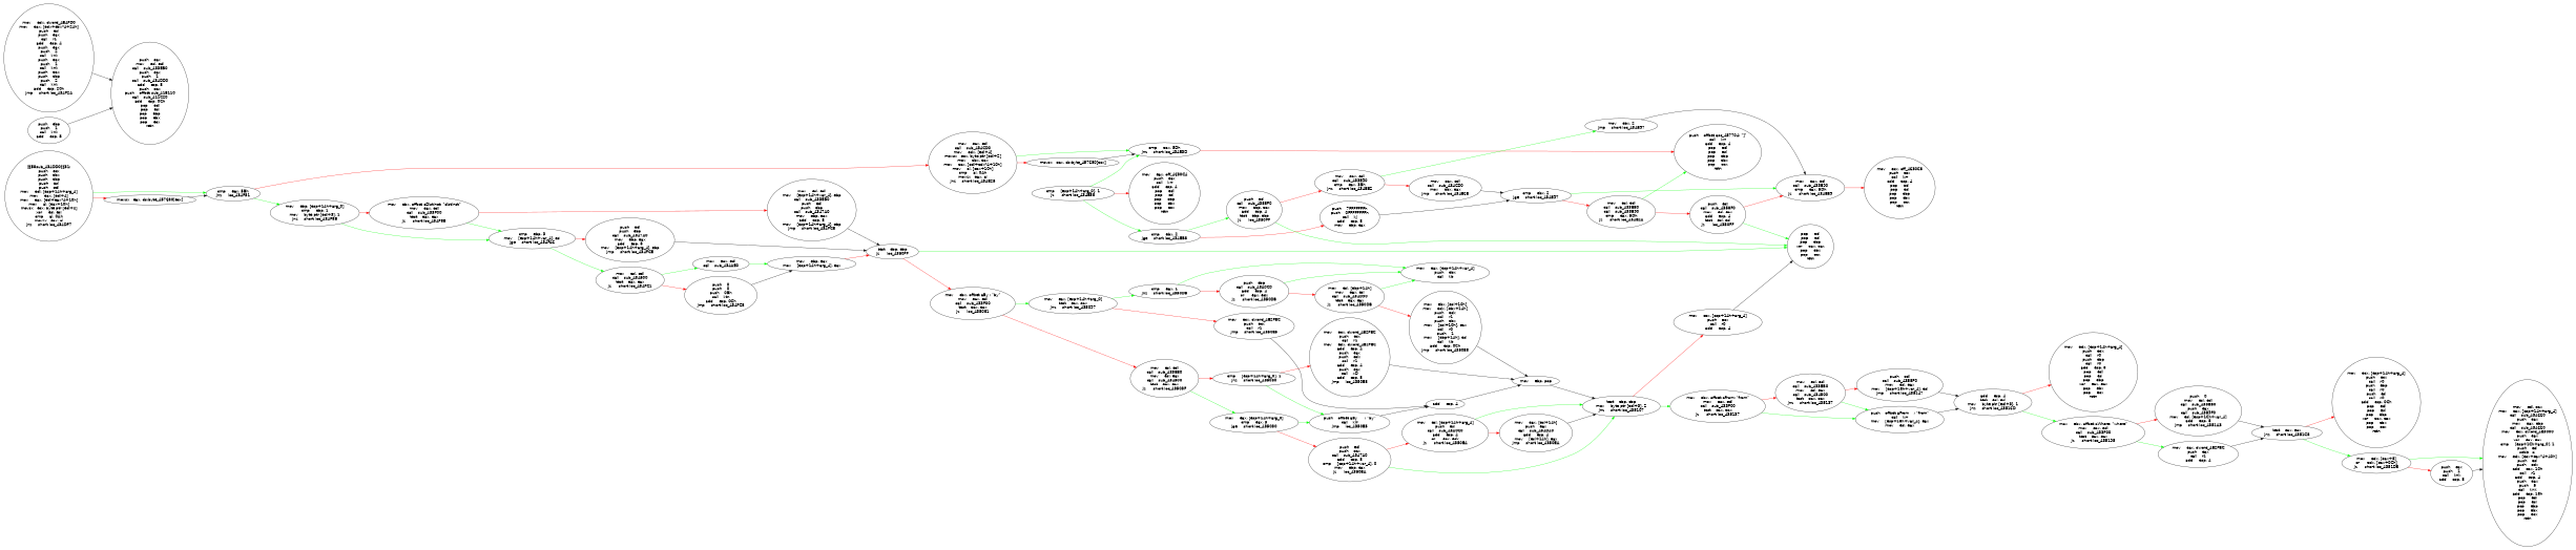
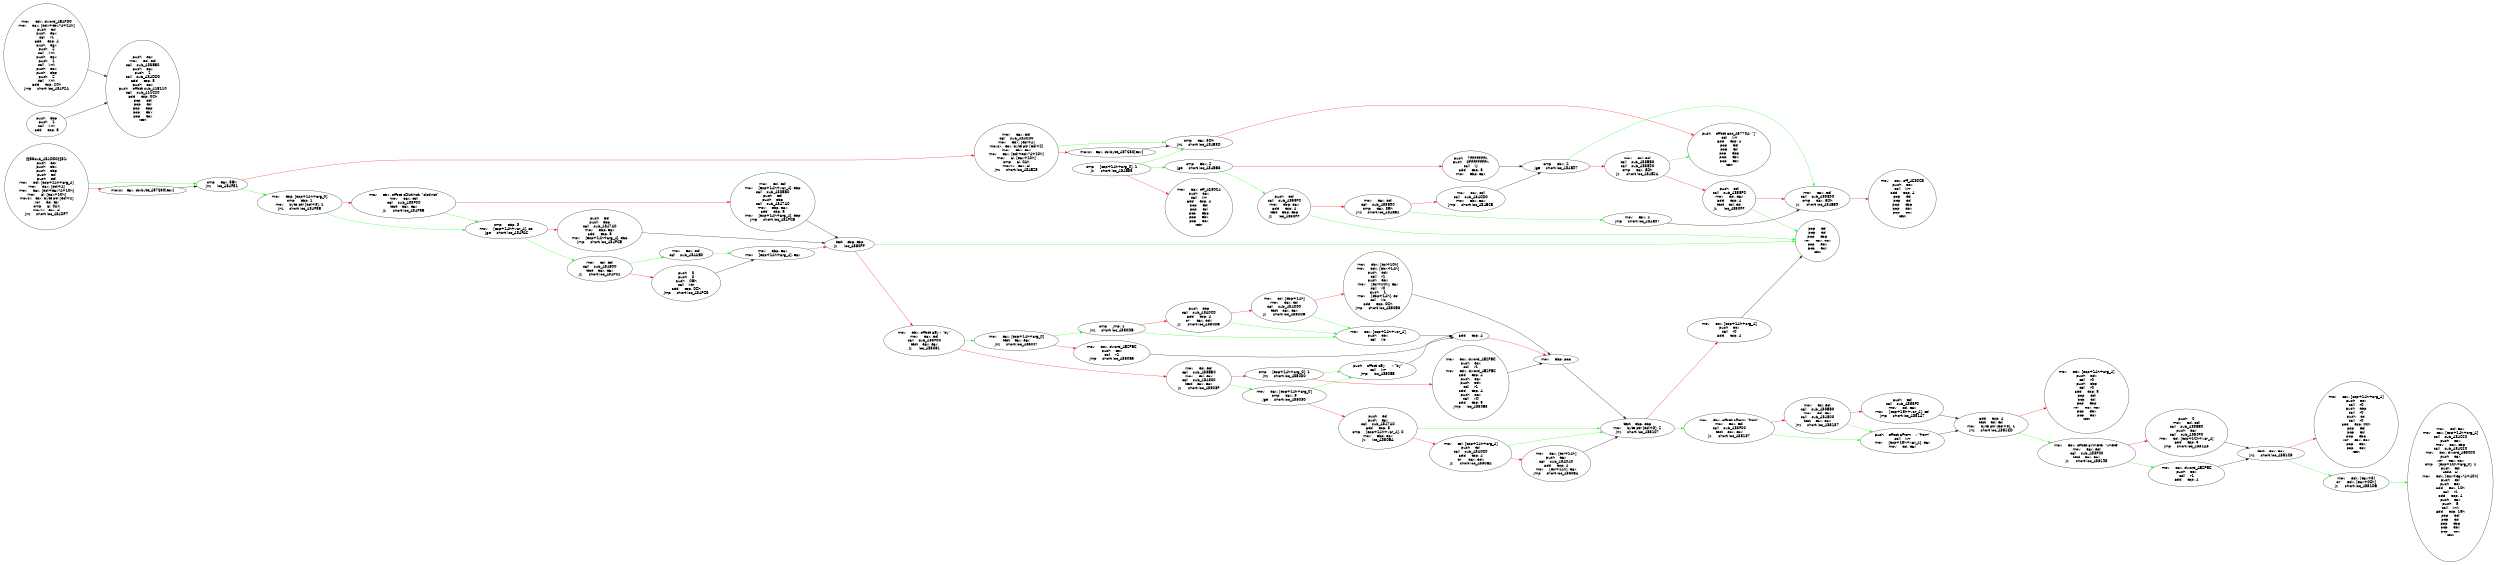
  digraph {
    fontname="DejaVu Sans"
    rankdir=LR
    node [fontname="DejaVu Sans"]
    edge [color=red fontname="DejaVu Sans"]
    n1 [label="58sub_434DD031:\npush    ecx\npush    ebx\npush    ebp\npush    esi\npush    edi\nmov     edi, [esp+14h+arg_4]\nmov     eax, [edi+4]\nmov     eax, [edi+eax*4+10h]\nmov     al, [eax+10h]\nmovsx   ecx, byte ptr [edi+2]\nxor     esi, esi\ncmp     al, 0Ah\nmovzx   eax, al\njnz     short loc_434DF7"]
    n2 [label="movsx   eax, ds:byte_457680[ecx]"]
    n3 [label="cmp     eax, 5Bh\njnz     loc_434F51"]
    n4 [label="mov     eax, edi\ncall    sub_434CD0\nmov     edx, [edi+4]\nmovsx   ecx, byte ptr [edi+2]\nmov     ebx, eax\nmov     eax, [edi+edx*4+10h]\nmov     al, [eax+10h]\ncmp     al, 0Ah\nmovzx   eax, al\njnz     short loc_434E25"]
    n5 [label="mov     ebp, [esp+14h+arg_0]\ncmp     ebp, 1\nmov     byte ptr [edi+3], 1\njnz     short loc_434F8B"]
    n6 [label="movsx   eax, ds:byte_457680[ecx]"]
    n7 [label="cmp     eax, 5Dh\njnz     short loc_434E3D"]
    n8 [label="mov     ebx, offset aDistinct; \"distinct\"\nmov     eax, edi\ncall    sub_433F00\ntest    eax, eax\njz      short loc_434F8B"]
    n9 [label="cmp     ebp, 3\nmov     [esp+14h+var_4], esi\njge     short loc_434FA6"]
    n10 [label="push    offset asc_457704; \"]\"\ncall    krr\nadd     esp, 4\npop     edi\npop     esi\npop     ebp\npop     ebx\npop     ecx\nretn"]
    n11 [label="cmp     [esp+14h+arg_0], 1\njz      short loc_434E58"]
    n12 [label="mov     eax, off_4630C4\npush    eax\ncall    krr\nadd     esp, 4\npop     edi\npop     esi\npop     ebp\npop     ebx\npop     ecx\nretn"]
    n13 [label="cmp     ebx, 2\njge     short loc_434EB8"]
    n14 [label="push    7FFFFFFFh\npush    0FFFFFFFFh\ncall    kj\nadd     esp, 8\nmov     ebp, eax"]
    n15 [label="push    edi\ncall    sub_4358F0\nmov     ebp, eax\nadd     esp, 4\ntest    ebp, ebp\njz      loc_4350FF"]
    n16 [label="cmp     ebx, 2\njge     short loc_434E97"]
    n17 [label="pop     edi\npop     esi\npop     ebp\nxor     eax, eax\npop     ebx\npop     ecx\nretn"]
    n18 [label="mov     eax, edi\ncall    sub_433E90\ncmp     eax, 3Bh\njnz     short loc_434EE2"]
    n19 [label="mov     esi, edi\ncall    sub_433EB0\ncall    sub_433E90\ncmp     eax, 5Dh\njz      short loc_434E2A"]
    n20 [label="mov     eax, edi\ncall    sub_433E90\ncmp     eax, 5Dh\njz      short loc_434EE9"]
    n21 [label="push    edi\ncall    sub_4358F0\nmov     esi, eax\nadd     esp, 4\ntest    esi, esi\njz      loc_4350FF"]
    n22 [label="mov     ecx, off_4630C8\npush    ecx\ncall    krr\nadd     esp, 4\npop     edi\npop     esi\npop     ebp\npop     ebx\npop     ecx\nretn"]
    n23 [label="mov     eax, edi\ncall    sub_434CD0\nmov     ebx, eax\njmp     short loc_434E6E"]
    n24 [label="mov     ebx, 2\njmp     short loc_434E97"]
    n25 [label="mov     edx, dword_4E4FD0\nmov     eax, [edx+ebx*4+24h]\npush    esi\npush    eax\ncall    r1\nadd     esp, 4\npush    eax\npush    2\ncall    knk\npush    eax\npush    1\ncall    knk\npush    eax\npush    ebp\npush    2\ncall    knk\nadd     esp, 20h\njmp     short loc_434F2A"]
    n26 [label="push    eax\nmov     esi, edi\ncall    sub_433EB0\npush    eax\npush    1\ncall    sub_434DD0\nadd     esp, 8\npush    eax\npush    offset sub_41E110\ncall    sub_411C20\nadd     esp, 0Ch\npop     edi\npop     esi\npop     ebp\npop     ebx\npop     ecx\nretn"]
    n27 [label="push    ebp\npush    1\ncall    knk\nadd     esp, 8"]
    n28 [label="mov     esi, edi\nmov     [esp+14h+var_4], ebp\ncall    sub_433EB0\npush    edi\npush    ebp\ncall    sub_4347A0\nmov     ebp, eax\nadd     esp, 8\nmov     [esp+14h+arg_4], ebp\njmp     short loc_434FCE"]
    n29 [label="push    edi\npush    ebp\ncall    sub_4347A0\nmov     ebp, eax\nadd     esp, 8\nmov     [esp+14h+arg_4], ebp\njmp     short loc_434FCE"]
    n30 [label="mov     esi, edi\ncall    sub_434500\ntest    eax, eax\njz      short loc_434FC1"]
    n31 [label="test    ebp, ebp\njz      loc_4350FF"]
    n32 [label="mov     ebx, offset aBy ; \"by\"\nmov     eax, edi\ncall    sub_433F00\ntest    eax, eax\njz      loc_435081"]
    n33 [label="push    0\npush    0\npush    0Bh\ncall    ktn\nadd     esp, 0Ch\njmp     short loc_434FC8"]
    n34 [label="mov     eax, edi\ncall    sub_434AE0"]
    n35 [label="mov     ebp, eax\nmov     [esp+14h+arg_4], eax"]
    n36 [label="mov     esi, edi\ncall    sub_433EB0\nmov     esi, eax\ncall    sub_434500\ntest    eax, eax\njz      short loc_43503F"]
    n37 [label="mov     eax, [esp+14h+arg_0]\ntest    eax, eax\njnz     short loc_435097"]
    n38 [label="cmp     [esp+14h+arg_0], 1\njnz     short loc_435030"]
    n39 [label="mov     eax, [esp+14h+arg_0]\ncmp     eax, 3\njge     short loc_435030"]
    n40 [label="mov     ecx, dword_4E2FEC\npush    ecx\ncall    r1\njmp     short loc_4350E5"]
-   n41 [label="cmp     eax, 1\njnz     short loc_4350DB"]
+   n41 [label="cmp     jmp, 1\njnz     short loc_4350DB"]
    n42 [label="mov     ecx, dword_4E2FEC\npush    ecx\ncall    r1\nmov     edx, dword_4E2FEC\nadd     esp, 4\npush    eax\npush    edx\ncall    r1\nadd     esp, 4\npush    eax\ncall    xD\nadd     esp, 8\njmp     loc_4350E8"]
    n43 [label="push    offset aBy      ; \"by\"\ncall    krr\njmp     loc_4350E5"]
    n44 [label="push    edi\npush    eax\ncall    sub_4347A0\nadd     esp, 8\ncmp     [esp+14h+var_4], 0\nmov     ebp, eax\njz      loc_4350EA"]
    n45 [label="mov     ebp, pop"]
    n46 [label="add     esp, 4"]
    n47 [label="test    ebp, ebp\nmov     byte ptr [edi+3], 2\njnz     short loc_435107"]
    n48 [label="mov     esi, [esp+14h+arg_4]\npush    esi\ncall    sub_43A0C0\nadd     esp, 4\nor      eax, edx\njz      short loc_4350EA"]
    n49 [label="mov     eax, [esi+14h]\npush    eax\ncall    sub_434D40\nadd     esp, 4\nmov     [esi+14h], eax\njmp     short loc_4350EA"]
    n50 [label="mov     ecx, [esp+14h+arg_4]\npush    ecx\ncall    r0\nadd     esp, 4"]
    n51 [label="mov     ebx, offset aFrom; \"from\"\nmov     eax, edi\ncall    sub_433F00\ntest    eax, eax\njz      short loc_435137"]
    n52 [label="push    ebp\ncall    sub_43A0C0\nadd     esp, 4\nor      eax, edx\njz      short loc_4350DB"]
    n53 [label="mov     eax, [esp+14h+var_4]\npush    ebx\ncall    kb"]
    n54 [label="mov     esi, [ebp+14h]\nmov     eax, esi\ncall    sub_434D90\ntest    eax, eax\njz      short loc_4350DB"]
    n55 [label="mov     ebx, [esi+10h]\nmov     edx, [ebx+14h]\npush    edx\ncall    r1\npush    ebx\nmov     [esi+10h], eax\ncall    r0\npush    1\nmov     [ebp+14h], esi\ncall    kb\nadd     esp, 0Ch\njmp     short loc_4350E8"]
    n56 [label="mov     esi, edi\ncall    sub_433EB0\nmov     esi, eax\ncall    sub_434500\ntest    eax, eax\njnz     short loc_435137"]
    n57 [label="push    offset aFrom    ; \"from\"\ncall    krr\nmov     [esp+18h+var_4], eax\nmov     esi, eax"]
    n58 [label="push    edi\ncall    sub_4358F0\nmov     esi, eax\nmov     [esp+18h+var_4], esi\njmp     short loc_435147"]
    n59 [label="add     esp, 4\ntest    esi, esi\nmov     byte ptr [edi+3], 1\njnz     short loc_43516D"]
    n60 [label="mov     edx, [esp+14h+arg_4]\npush    edx\ncall    r0\npush    ebp\ncall    r0\nadd     esp, 8\npop     edi\npop     esi\npop     ebp\nxor     eax, eax\npop     ebx\npop     ecx\nretn"]
    n61 [label="mov     ebx, offset aWhere; \"where\"\nmov     eax, edi\ncall    sub_433F00\ntest    eax, eax\njz      short loc_435195"]
    n62 [label="push    0\nmov     esi, edi\ncall    sub_433EB0\npush    eax\ncall    sub_4359F0\nmov     esi, [esp+1Ch+var_4]\nadd     esp, 8\njmp     short loc_4351A3"]
    n63 [label="mov     eax, dword_4E2FEC\npush    eax\ncall    r1\nadd     esp, 4"]
    n64 [label="test    eax, eax\njnz     short loc_4351C8"]
    n65 [label="mov     ecx, [esp+14h+arg_4]\npush    ecx\ncall    r0\npush    ebp\ncall    r0\npush    esi\ncall    r0\nadd     esp, 0Ch\npop     edi\npop     esi\npop     ebp\nxor     eax, eax\npop     ebx\npop     ecx\nretn"]
    n66 [label="mov     edx, [eax+8]\nor      edx, [eax+0Ch]\njz      short loc_4351DB"]
-   n67 [label="push    eax\npush    1\ncall    knk\nadd     esp, 8"]
    n68 [label="mov     edi, eax\nmov     eax, [esp+14h+arg_4]\ncall    sub_434660\npush    eax\nmov     eax, ebp\ncall    sub_434660\nmov     ecx, dword_4E3000\npush    eax\nxor     eax, eax\ncmp     [esp+1Ch+arg_0], 1\npush    edi\nsetle   al\nmov     edx, [ecx+eax*4+40h]\npush    esi\npush    edx\nadd     eax, 10h\ncall    r1\nadd     esp, 4\npush    eax\npush    5\ncall    knk\nadd     esp, 18h\npop     edi\npop     esi\npop     ebp\npop     ebx\npop     ecx\nretn"]
    n1 -> n2
    n1 -> n3 [color=green]
    n2 -> n3 [color=black]
    n3 -> n4
    n3 -> n5 [color=green]
    n4 -> n6
    n4 -> n7 [color=green]
    n5 -> n8
    n5 -> n9 [color=green]
    n6 -> n7 [color=black]
    n7 -> n10
    n8 -> n9 [color=green]
    n8 -> n28
    n9 -> n29
    n9 -> n30 [color=green]
    n11 -> n7 [color=green]
    n11 -> n12
    n11 -> n13 [color=green]
    n13 -> n14
    n13 -> n15 [color=green]
    n14 -> n16 [color=black]
    n15 -> n17 [color=green]
    n15 -> n18
    n16 -> n19
    n16 -> n20 [color=green]
    n18 -> n23
    n18 -> n24 [color=green]
    n19 -> n10 [color=green]
    n19 -> n21
    n20 -> n22
    n21 -> n17 [color=green]
    n21 -> n20
    n23 -> n16 [color=black]
    n24 -> n20 [color=black]
    n25 -> n26 [color=black]
    n27 -> n26 [color=black]
    n28 -> n31 [color=black]
    n29 -> n31 [color=black]
    n30 -> n33
    n30 -> n34 [color=green]
    n31 -> n17 [color=green]
    n31 -> n32
    n32 -> n36
    n32 -> n37 [color=green]
    n33 -> n35 [color=black]
    n34 -> n35 [color=green]
    n35 -> n31
    n36 -> n38
    n36 -> n39 [color=green]
    n37 -> n40
    n37 -> n41 [color=green]
    n38 -> n42
    n38 -> n43 [color=green]
    n39 -> n43 [color=green]
    n39 -> n44
    n40 -> n46 [color=black]
    n41 -> n52
    n41 -> n53 [color=green]
    n42 -> n45 [color=black]
    n43 -> n46 [color=black]
    n44 -> n47 [color=green]
    n44 -> n48
    n45 -> n47 [color=black]
-   n46 -> n45 [color=black]
+   n46 -> n45
    n47 -> n50
    n47 -> n51 [color=green]
    n48 -> n47 [color=green]
    n48 -> n49
    n49 -> n47 [color=black]
    n50 -> n17 [color=black]
    n51 -> n56
    n51 -> n57 [color=green]
    n52 -> n53 [color=green]
    n52 -> n54
+   n53 -> n46 [color=black]
    n54 -> n53 [color=green]
    n54 -> n55
    n55 -> n45 [color=black]
    n56 -> n57 [color=green]
    n56 -> n58
    n57 -> n59 [color=black]
    n58 -> n59 [color=black]
    n59 -> n60
    n59 -> n61 [color=green]
    n61 -> n62
    n61 -> n63 [color=green]
    n62 -> n64 [color=black]
    n63 -> n64 [color=black]
    n64 -> n65
    n64 -> n66 [color=green]
-   n66 -> n67
    n66 -> n68 [color=green]
-   n67 -> n68 [color=black]
  }
